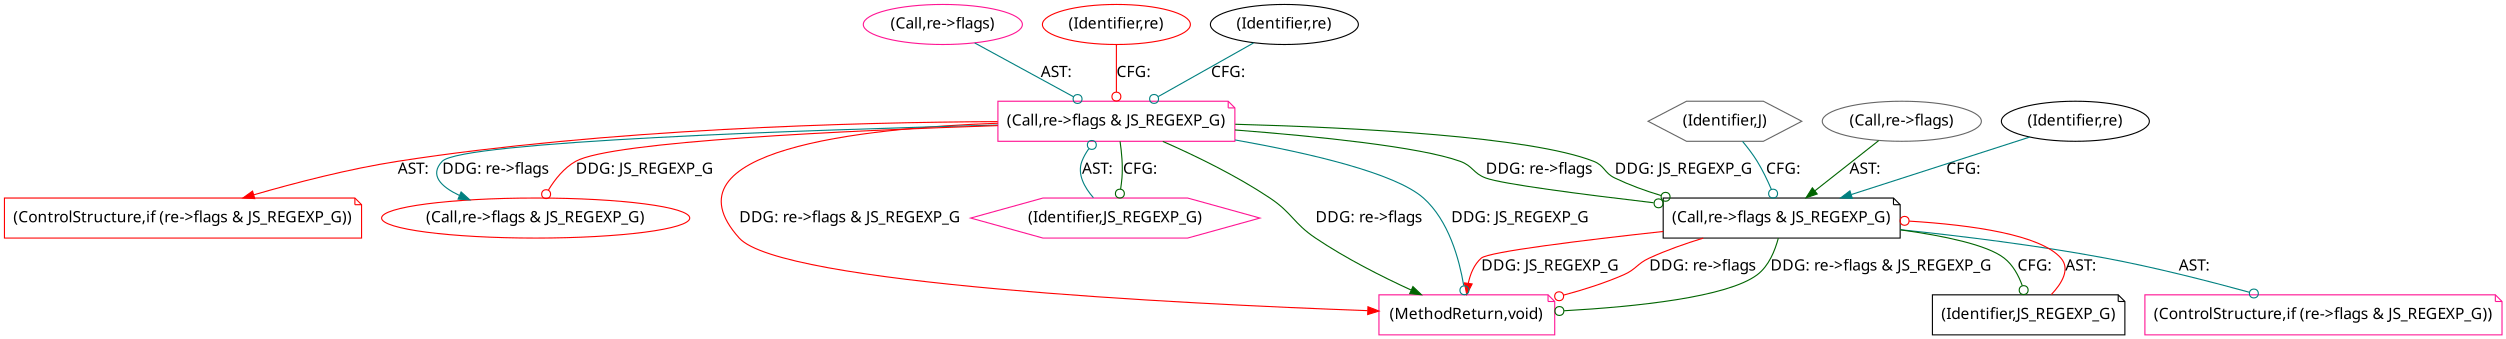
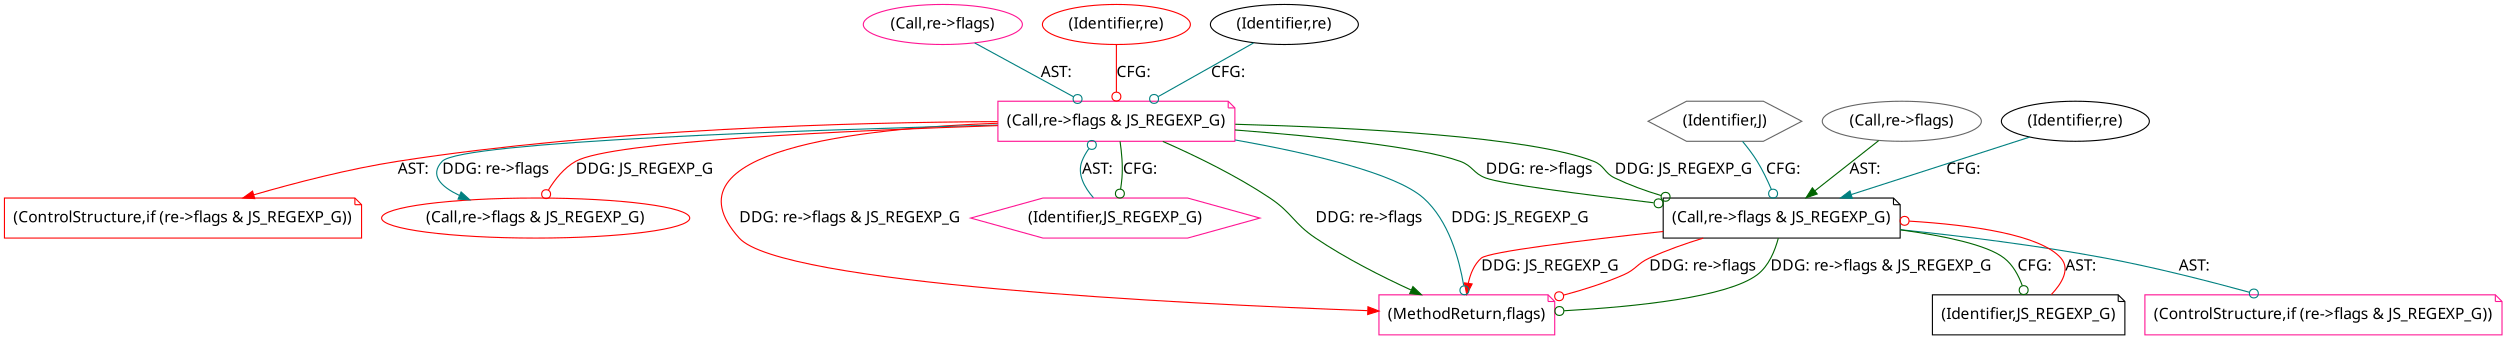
  digraph {
    fontname="Noto Sans"
    node [color=deeppink shape=note fontname="Noto Sans"]
    edge [color=teal arrowhead=odot fontname="Noto Sans"]
    n1 [label="(Call,re->flags & JS_REGEXP_G)" color=black]
-   n2 [label="(MethodReturn,void)"]
+   n2 [label="(MethodReturn,flags)"]
    n3 [label="(ControlStructure,if (re->flags & JS_REGEXP_G))"]
    n4 [label="(Identifier,JS_REGEXP_G)" color=black]
    n5 [label="(Call,re->flags & JS_REGEXP_G)"]
    n6 [label="(Identifier,JS_REGEXP_G)" shape=hexagon]
    n7 [label="(ControlStructure,if (re->flags & JS_REGEXP_G))" color=red]
    n8 [label="(Call,re->flags & JS_REGEXP_G)" color=red shape=ellipse]
    n9 [label="(Identifier,J)" color=gray40 shape=hexagon]
    n10 [label="(Call,re->flags)" color=gray40 shape=ellipse]
    n11 [label="(Call,re->flags)" shape=ellipse]
    n12 [label="(Identifier,re)" color=black shape=ellipse]
    n13 [label="(Identifier,re)" color=red shape=ellipse]
    n14 [label="(Identifier,re)" color=black shape=ellipse]
    n1 -> n2 [label="DDG: re->flags" color=red]
    n1 -> n2 [label="DDG: re->flags & JS_REGEXP_G" color=darkgreen]
    n1 -> n2 [label="DDG: JS_REGEXP_G" color=red arrowhead=normal]
    n1 -> n3 [label="AST: "]
    n1 -> n4 [label="CFG: " color=darkgreen]
    n4 -> n1 [label="AST: " color=red]
    n5 -> n1 [label="DDG: re->flags" color=darkgreen]
    n5 -> n1 [label="DDG: JS_REGEXP_G" color=darkgreen]
    n5 -> n2 [label="DDG: re->flags & JS_REGEXP_G" color=red arrowhead=normal]
    n5 -> n2 [label="DDG: re->flags" color=darkgreen arrowhead=normal]
    n5 -> n2 [label="DDG: JS_REGEXP_G"]
    n5 -> n6 [label="CFG: " color=darkgreen]
    n5 -> n7 [label="AST: " color=red arrowhead=normal]
    n5 -> n8 [label="DDG: re->flags" arrowhead=normal]
    n5 -> n8 [label="DDG: JS_REGEXP_G" color=red]
    n6 -> n5 [label="AST: "]
    n9 -> n1 [label="CFG: "]
    n10 -> n1 [label="AST: " color=darkgreen arrowhead=normal]
    n11 -> n5 [label="AST: "]
    n12 -> n1 [label="CFG: " arrowhead=normal]
    n13 -> n5 [label="CFG: " color=red]
    n14 -> n5 [label="CFG: "]
  }
